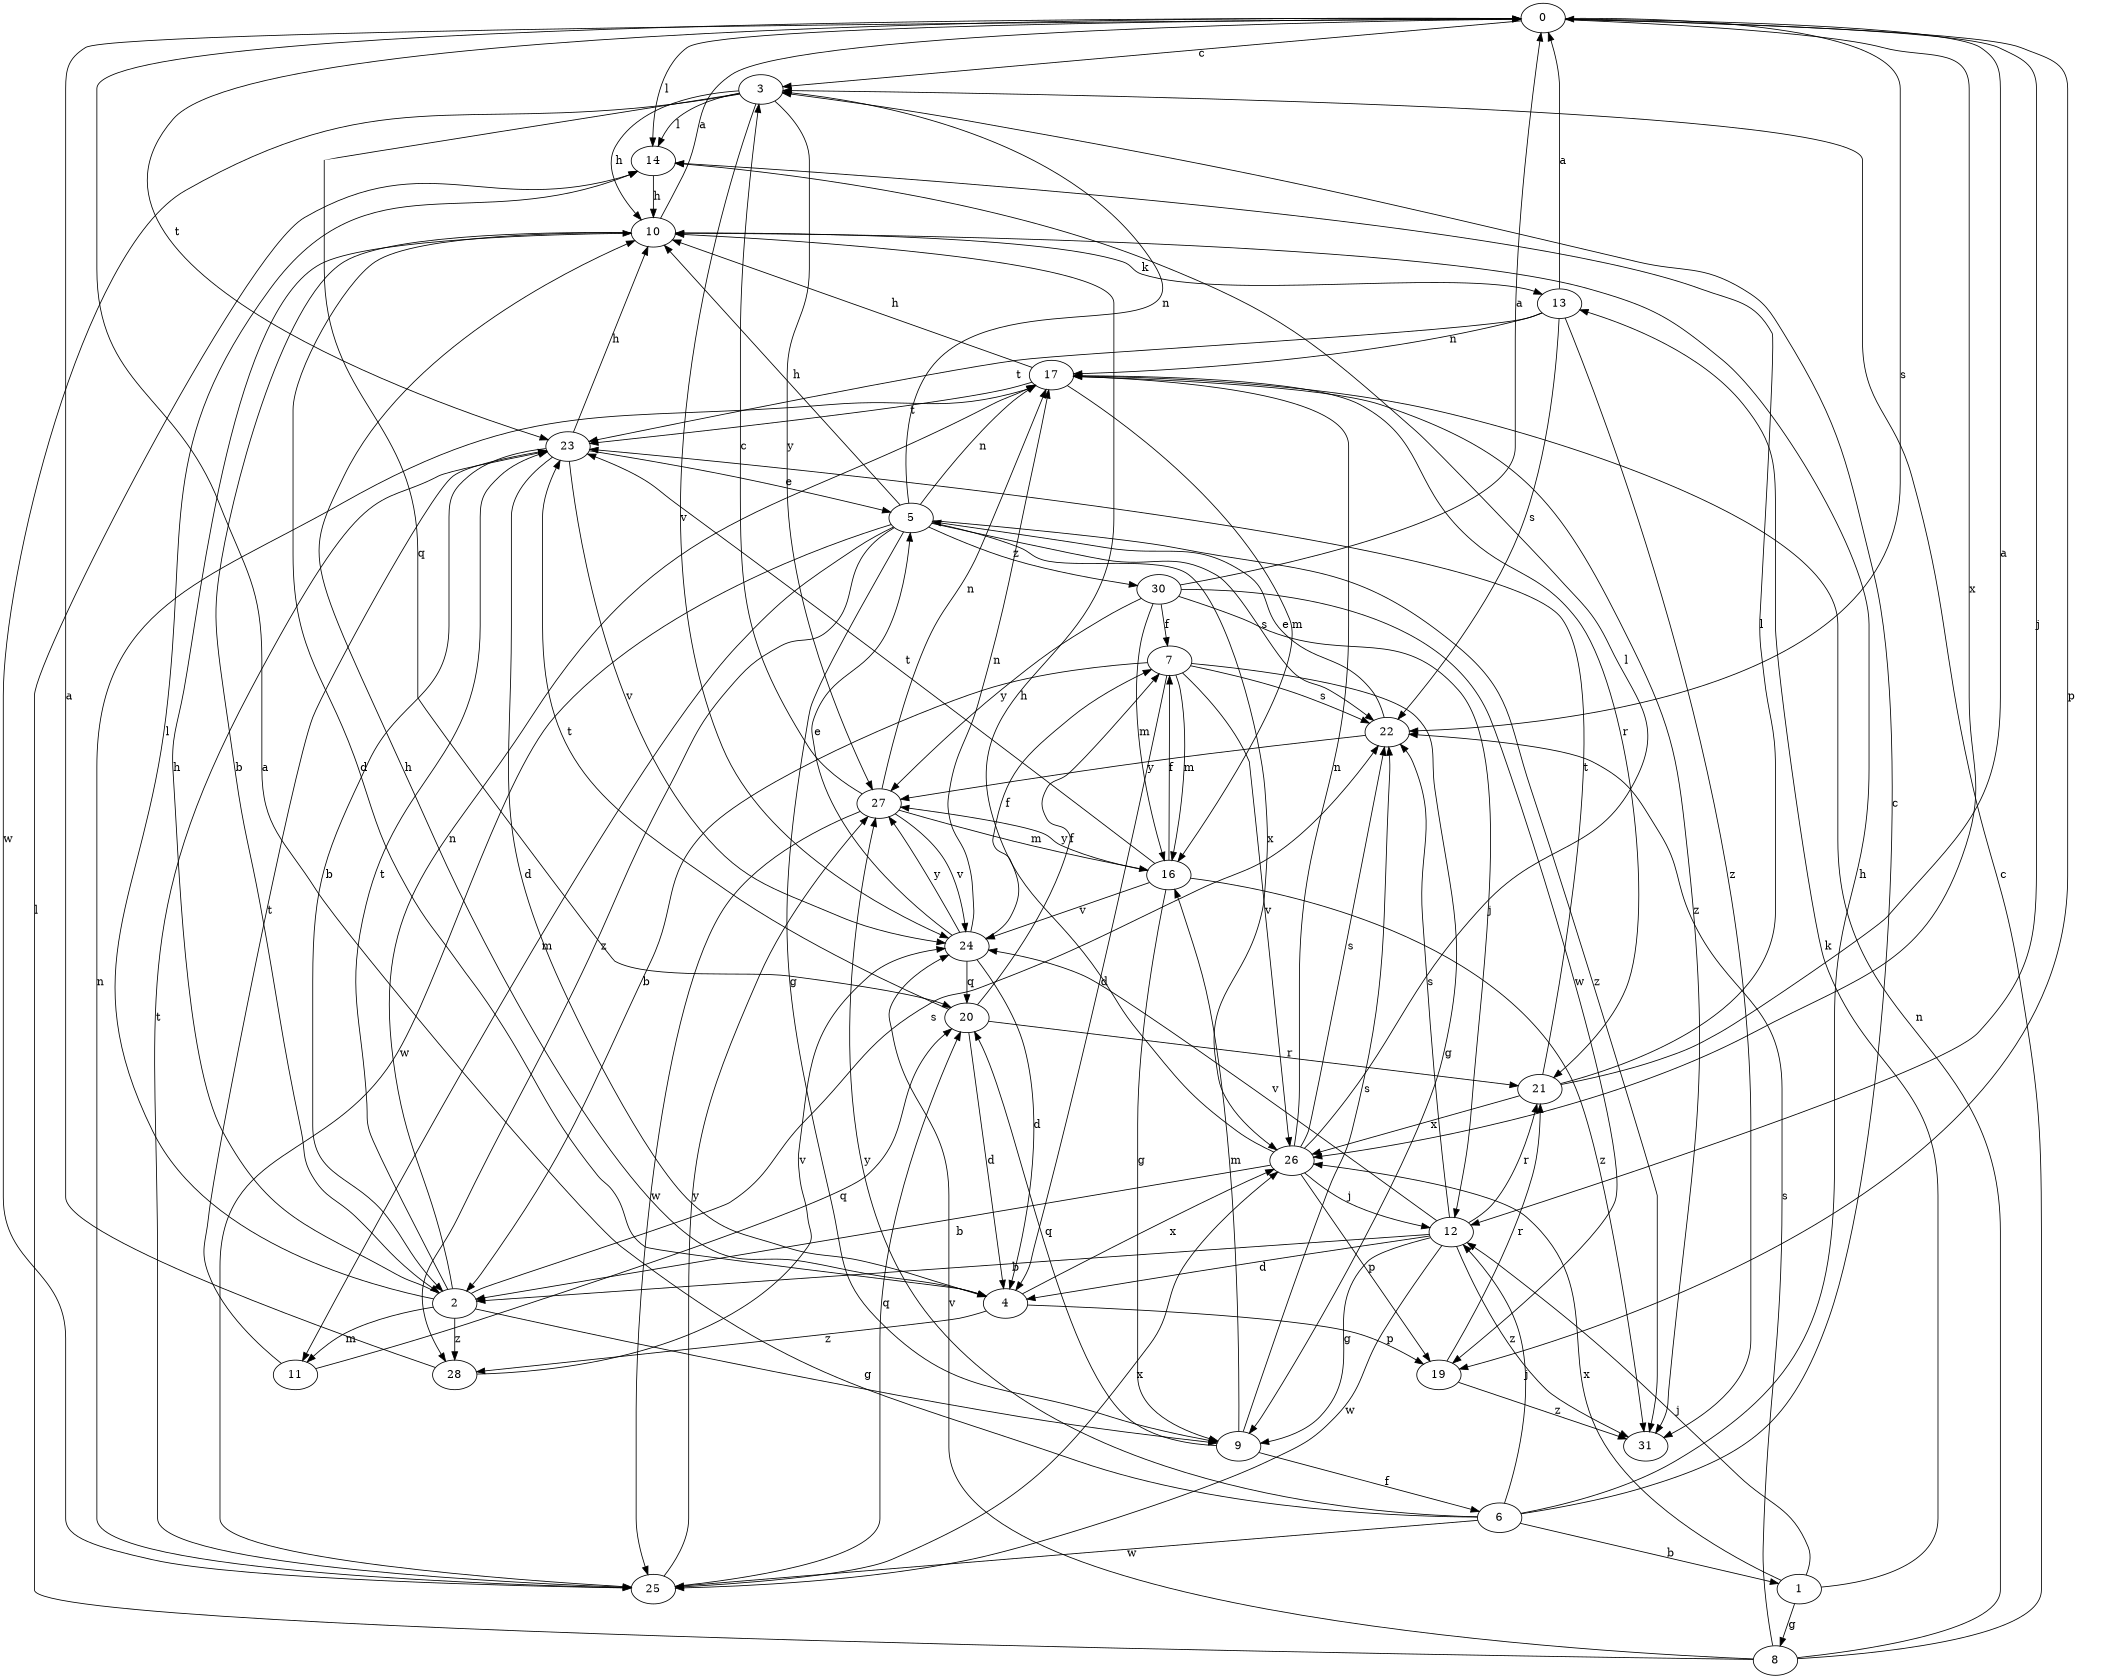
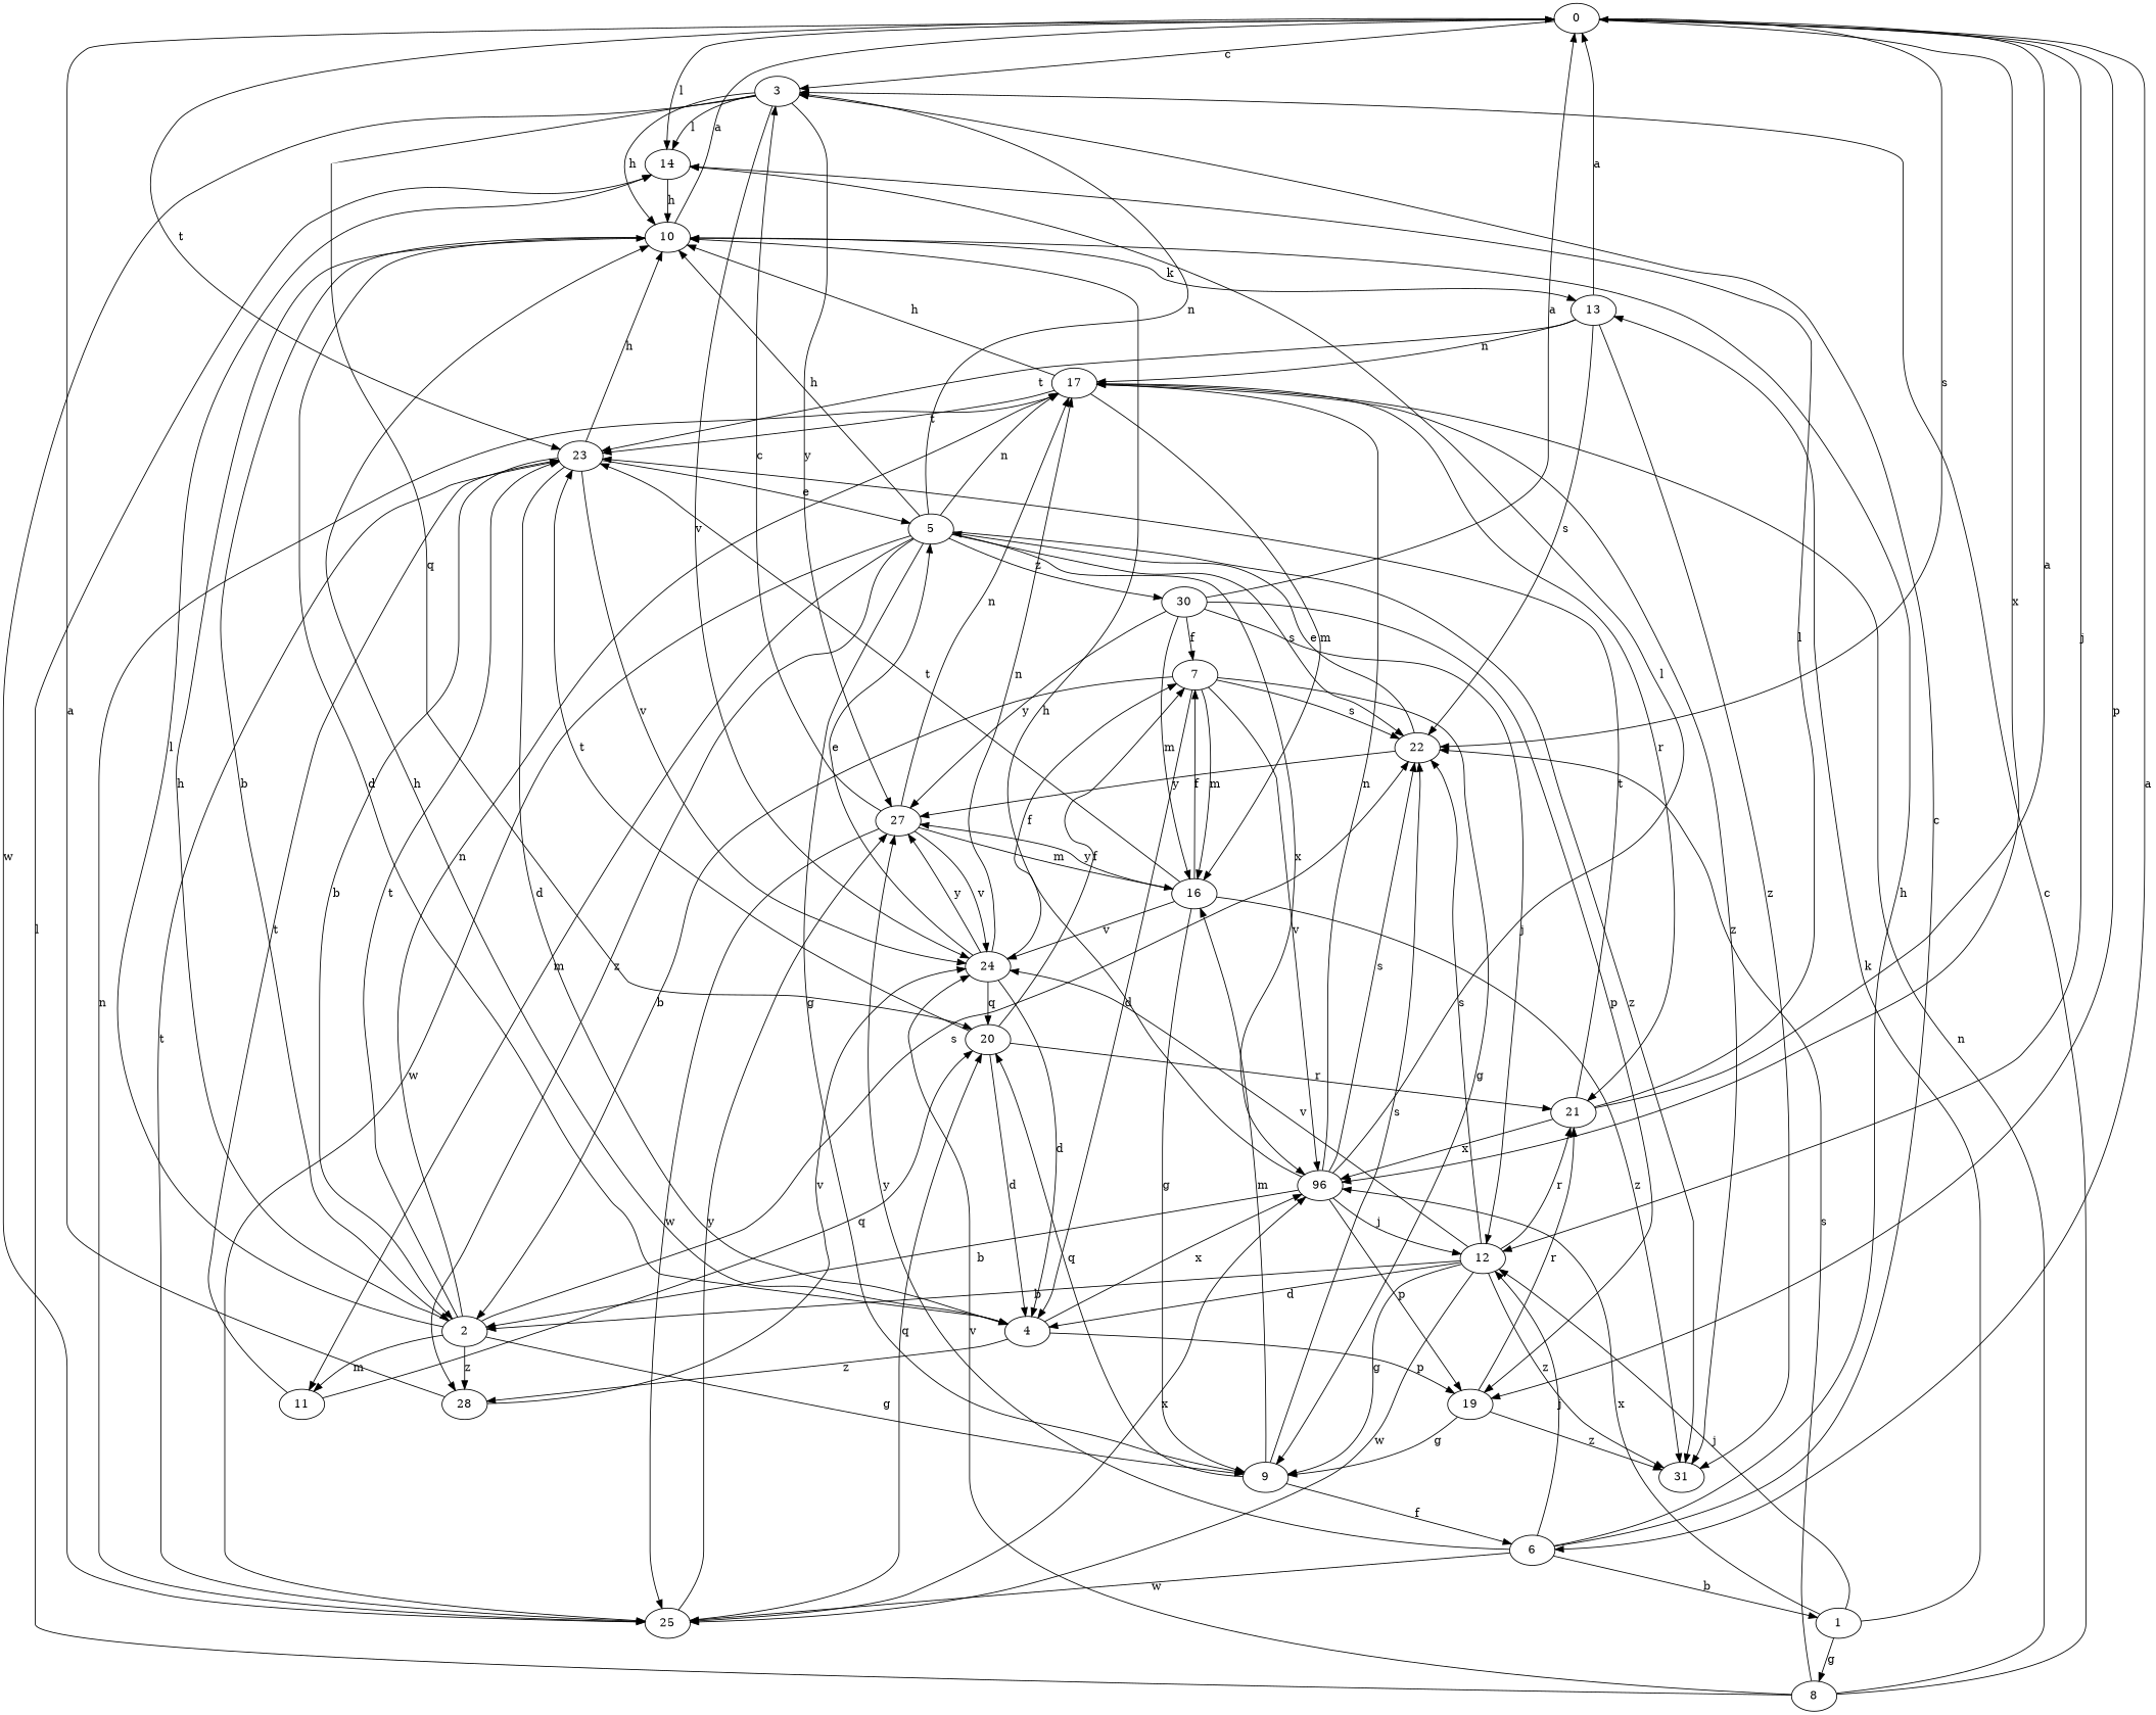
  strict digraph {
    0
    3
    12
    14
    19
    22
    23
-   26
+   26 [label=96]
    10
    20
    24
    25
    27
    2
    9
    4
    31
    21
    5
    17
    1
    8
    13
    n24 [label=11]
    28
    6
    16
    7
    30
    0 -> 3 [label=c]
    0 -> 12 [label=j]
    0 -> 14 [label=l]
    0 -> 19 [label=p]
    0 -> 22 [label=s]
    0 -> 23 [label=t]
    0 -> 26 [label=x]
    3 -> 14 [label=l]
    3 -> 10 [label=h]
    3 -> 20 [label=q]
    3 -> 24 [label=v]
    3 -> 25 [label=w]
    3 -> 27 [label=y]
    12 -> 22 [label=s]
    12 -> 24 [label=v]
    12 -> 25 [label=w]
    12 -> 2 [label=b]
    12 -> 9 [label=g]
    12 -> 4 [label=d]
    12 -> 31 [label=z]
    12 -> 21 [label=r]
    14 -> 10 [label=h]
+   19 -> 9 [label=g]
    19 -> 31 [label=z]
    19 -> 21 [label=r]
    22 -> 27 [label=y]
    22 -> 5 [label=e]
    23 -> 10 [label=h]
    23 -> 24 [label=v]
    23 -> 2 [label=b]
    23 -> 4 [label=d]
    23 -> 5 [label=e]
    26 -> 12 [label=j]
    26 -> 14 [label=l]
    26 -> 19 [label=p]
    26 -> 22 [label=s]
    26 -> 10 [label=h]
    26 -> 2 [label=b]
    26 -> 17 [label=n]
    10 -> 0 [label=a]
    10 -> 2 [label=b]
    10 -> 4 [label=d]
    10 -> 13 [label=k]
    20 -> 23 [label=t]
    20 -> 4 [label=d]
    20 -> 21 [label=r]
    20 -> 7 [label=f]
    24 -> 20 [label=q]
    24 -> 27 [label=y]
    24 -> 4 [label=d]
    24 -> 5 [label=e]
    24 -> 17 [label=n]
    24 -> 7 [label=f]
    25 -> 23 [label=t]
    25 -> 26 [label=x]
    25 -> 20 [label=q]
    25 -> 27 [label=y]
    25 -> 17 [label=n]
    27 -> 3 [label=c]
    27 -> 24 [label=v]
    27 -> 25 [label=w]
    27 -> 17 [label=n]
    27 -> 16 [label=m]
    2 -> 14 [label=l]
    2 -> 22 [label=s]
    2 -> 23 [label=t]
    2 -> 10 [label=h]
    2 -> 9 [label=g]
    2 -> 17 [label=n]
    2 -> n24 [label=m]
    2 -> 28 [label=z]
    9 -> 22 [label=s]
    9 -> 20 [label=q]
    9 -> 6 [label=f]
    9 -> 16 [label=m]
    4 -> 19 [label=p]
    4 -> 26 [label=x]
    4 -> 10 [label=h]
    4 -> 28 [label=z]
    21 -> 0 [label=a]
    21 -> 14 [label=l]
    21 -> 23 [label=t]
    21 -> 26 [label=x]
    5 -> 3 [label=n]
    5 -> 22 [label=s]
    5 -> 26 [label=x]
    5 -> 10 [label=h]
    5 -> 25 [label=w]
    5 -> 9 [label=g]
    5 -> 31 [label=z]
    5 -> 17 [label=n]
    5 -> n24 [label=m]
    5 -> 28 [label=z]
    5 -> 30 [label=z]
    17 -> 23 [label=t]
    17 -> 10 [label=h]
    17 -> 31 [label=z]
    17 -> 21 [label=r]
    17 -> 16 [label=m]
    1 -> 12 [label=j]
    1 -> 26 [label=x]
    1 -> 8 [label=g]
    1 -> 13 [label=k]
    8 -> 3 [label=c]
    8 -> 14 [label=l]
    8 -> 22 [label=s]
    8 -> 24 [label=v]
    8 -> 17 [label=n]
    13 -> 0 [label=a]
    13 -> 22 [label=s]
    13 -> 23 [label=t]
    13 -> 31 [label=z]
    13 -> 17 [label=n]
    n24 -> 23 [label=t]
    n24 -> 20 [label=q]
    28 -> 0 [label=a]
    28 -> 24 [label=v]
-   6 -> 0 [label=a]
+   0 -> 6 [label=a]
    6 -> 3 [label=c]
    6 -> 12 [label=j]
    6 -> 10 [label=h]
    6 -> 25 [label=w]
    6 -> 27 [label=y]
    6 -> 1 [label=b]
    16 -> 23 [label=t]
    16 -> 24 [label=v]
    16 -> 27 [label=y]
    16 -> 9 [label=g]
    16 -> 31 [label=z]
    16 -> 7 [label=f]
    7 -> 22 [label=s]
    7 -> 26 [label=v]
    7 -> 2 [label=b]
    7 -> 9 [label=g]
    7 -> 4 [label=d]
    7 -> 16 [label=m]
    30 -> 0 [label=a]
    30 -> 12 [label=j]
-   30 -> 19 [label=w]
+   30 -> 19 [label=p]
    30 -> 27 [label=y]
    30 -> 16 [label=m]
    30 -> 7 [label=f]
  }
